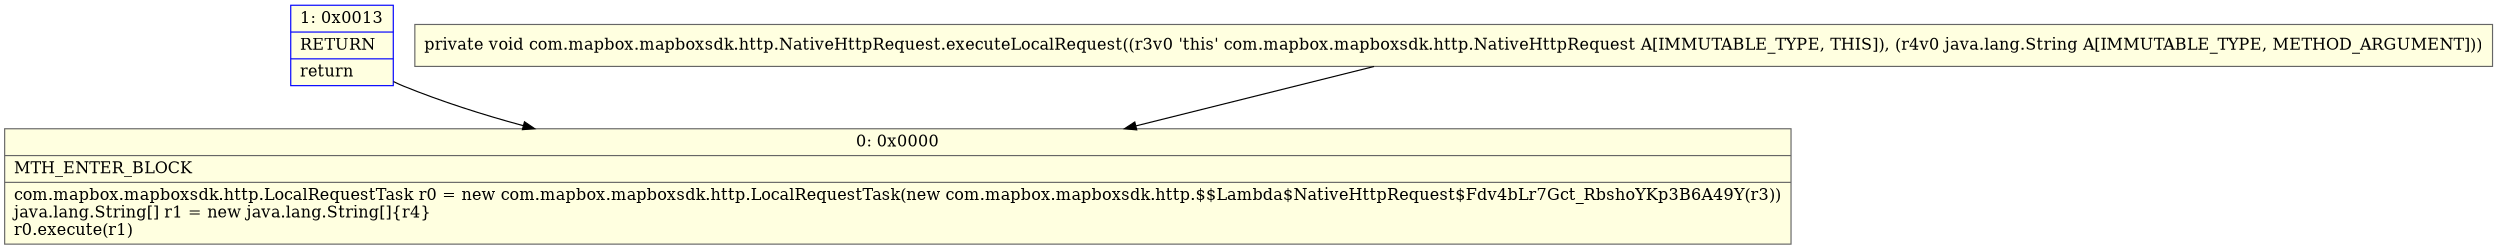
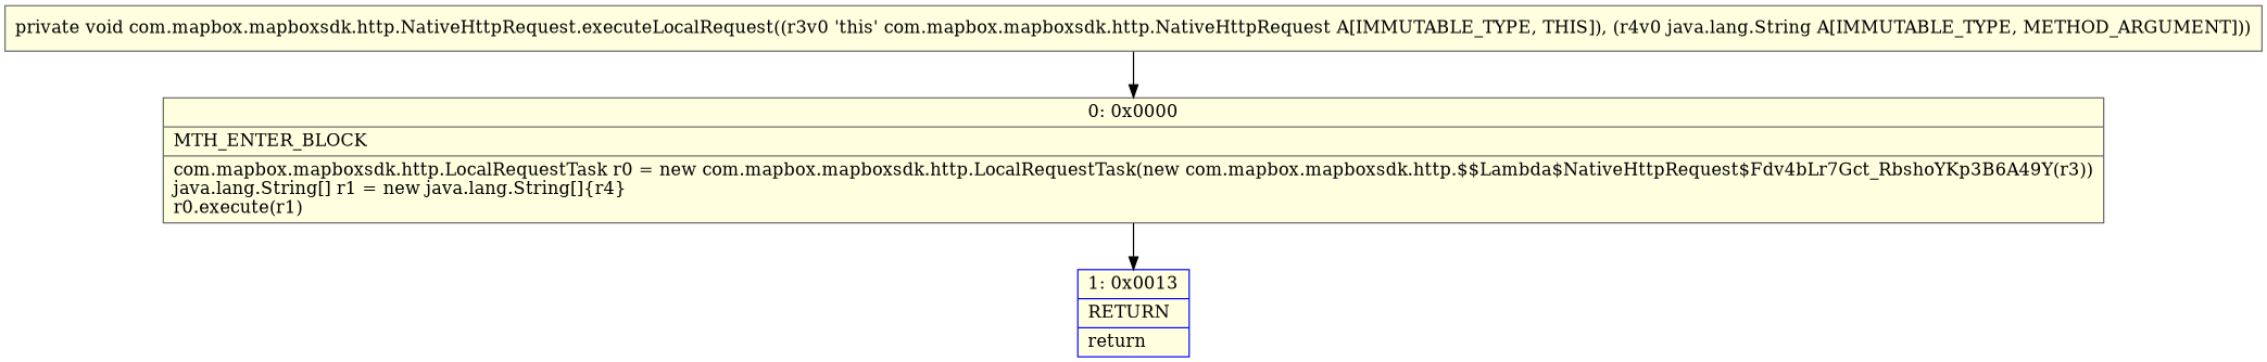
  digraph {
    node [shape=record style=filled fillcolor=lightyellow color=gray40]
    n1 [label="{0\:\ 0x0000|MTH_ENTER_BLOCK\l|com.mapbox.mapboxsdk.http.LocalRequestTask r0 = new com.mapbox.mapboxsdk.http.LocalRequestTask(new com.mapbox.mapboxsdk.http.$$Lambda$NativeHttpRequest$Fdv4bLr7Gct_RbshoYKp3B6A49Y(r3))\ljava.lang.String[] r1 = new java.lang.String[]\{r4\}\lr0.execute(r1)\l}"]
    n2 [label="{1\:\ 0x0013|RETURN\l|return\l}" color=blue]
    n3 [label="{private void com.mapbox.mapboxsdk.http.NativeHttpRequest.executeLocalRequest((r3v0 'this' com.mapbox.mapboxsdk.http.NativeHttpRequest A[IMMUTABLE_TYPE, THIS]), (r4v0 java.lang.String A[IMMUTABLE_TYPE, METHOD_ARGUMENT])) }"]
-   n2 -> n1
+   n1 -> n2
    n3 -> n1
  }
